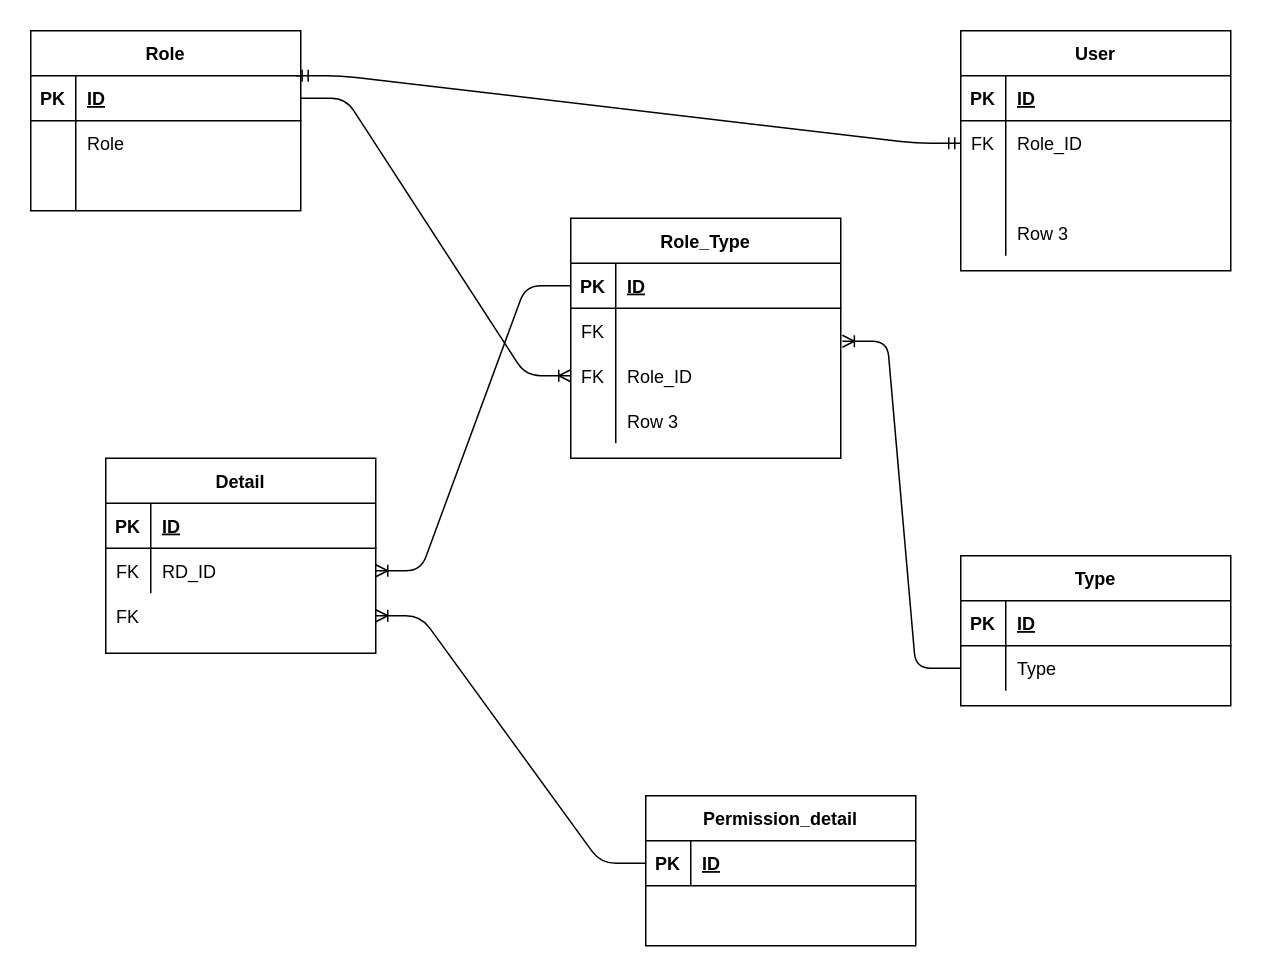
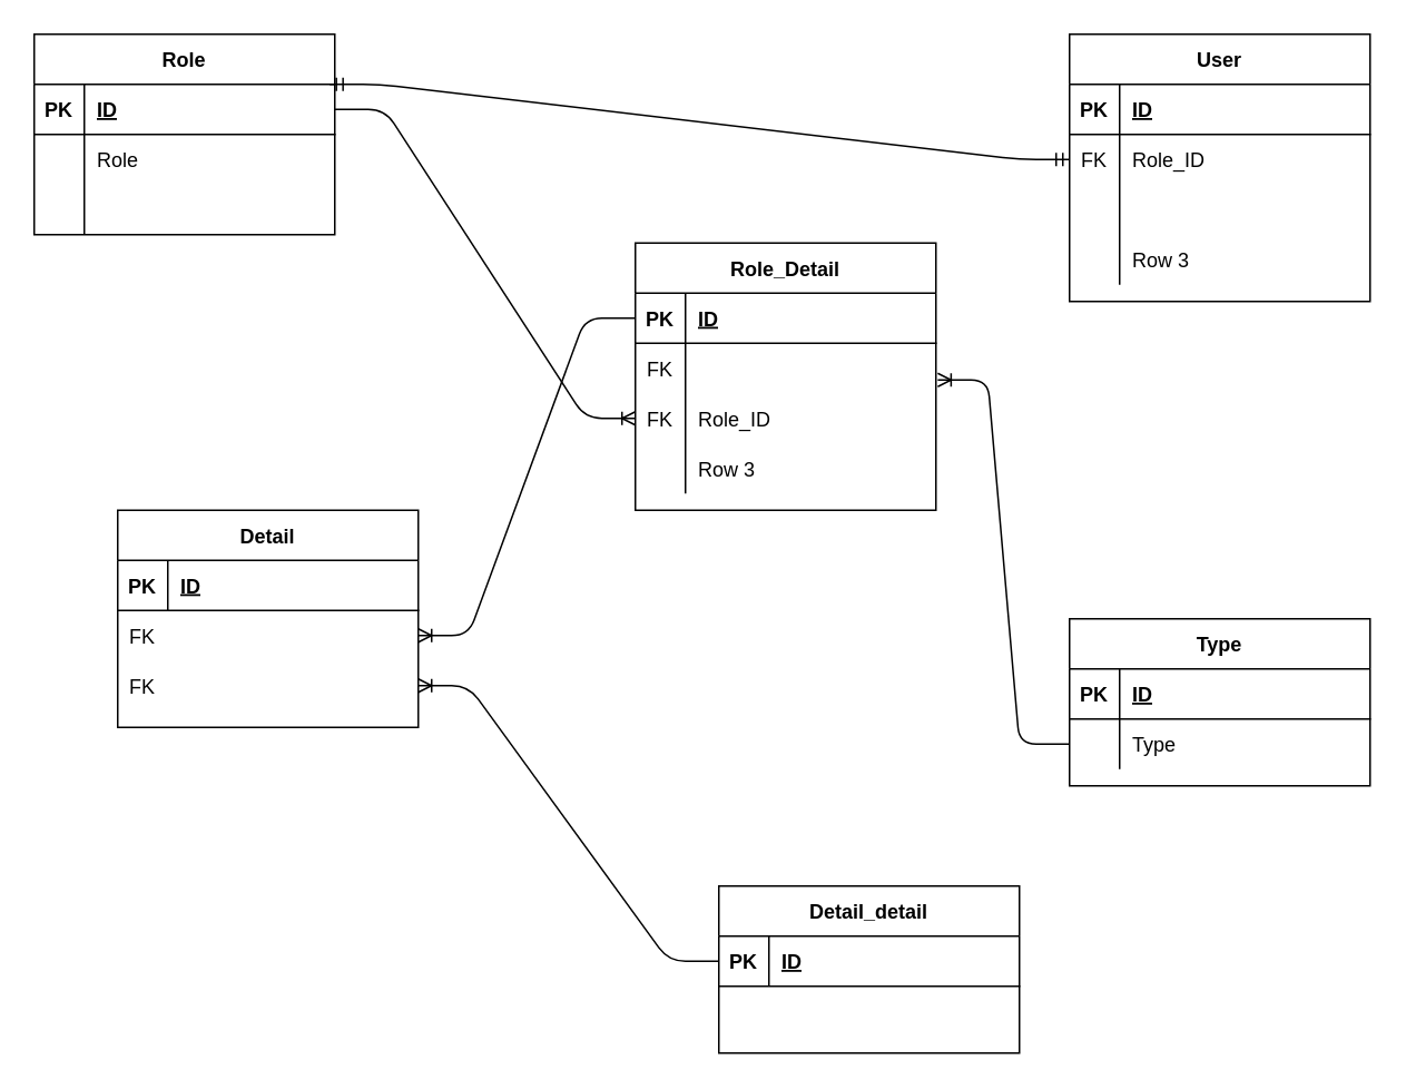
  <mxCell id="0" />
  <mxCell id="1" parent="0" />
  <mxCell id="2" value="Role" style="shape=table;startSize=30;container=1;collapsible=1;childLayout=tableLayout;fixedRows=1;rowLines=0;fontStyle=1;align=center;resizeLast=1;strokeWidth=1;" vertex="1" parent="1"><mxGeometry x="20" y="20" width="180" height="120" as="geometry" /></mxCell>
  <mxCell id="3" value="" style="shape=partialRectangle;collapsible=0;dropTarget=0;pointerEvents=0;fillColor=none;top=0;left=0;bottom=1;right=0;points=[[0,0.5],[1,0.5]];portConstraint=eastwest;" vertex="1" parent="2"><mxGeometry y="30" width="180" height="30" as="geometry" /></mxCell>
  <mxCell id="4" value="PK" style="shape=partialRectangle;connectable=0;fillColor=none;top=0;left=0;bottom=0;right=0;fontStyle=1;overflow=hidden;" vertex="1" parent="3"><mxGeometry width="30" height="30" as="geometry" /></mxCell>
  <mxCell id="5" value="ID" style="shape=partialRectangle;connectable=0;fillColor=none;top=0;left=0;bottom=0;right=0;align=left;spacingLeft=6;fontStyle=5;overflow=hidden;" vertex="1" parent="3"><mxGeometry x="30" width="150" height="30" as="geometry" /></mxCell>
  <mxCell id="6" value="" style="shape=partialRectangle;collapsible=0;dropTarget=0;pointerEvents=0;fillColor=none;top=0;left=0;bottom=0;right=0;points=[[0,0.5],[1,0.5]];portConstraint=eastwest;" vertex="1" parent="2"><mxGeometry y="60" width="180" height="30" as="geometry" /></mxCell>
  <mxCell id="7" value="" style="shape=partialRectangle;connectable=0;fillColor=none;top=0;left=0;bottom=0;right=0;editable=1;overflow=hidden;" vertex="1" parent="6"><mxGeometry width="30" height="30" as="geometry" /></mxCell>
  <mxCell id="8" value="Role" style="shape=partialRectangle;connectable=0;fillColor=none;top=0;left=0;bottom=0;right=0;align=left;spacingLeft=6;overflow=hidden;" vertex="1" parent="6"><mxGeometry x="30" width="150" height="30" as="geometry" /></mxCell>
  <mxCell id="9" style="shape=partialRectangle;collapsible=0;dropTarget=0;pointerEvents=0;fillColor=none;top=0;left=0;bottom=0;right=0;points=[[0,0.5],[1,0.5]];portConstraint=eastwest;" vertex="1" parent="2"><mxGeometry y="90" width="180" height="30" as="geometry" /></mxCell>
  <mxCell id="10" style="shape=partialRectangle;connectable=0;fillColor=none;top=0;left=0;bottom=0;right=0;editable=1;overflow=hidden;" vertex="1" parent="9"><mxGeometry width="30" height="30" as="geometry" /></mxCell>
  <mxCell id="11" value="" style="shape=partialRectangle;connectable=0;fillColor=none;top=0;left=0;bottom=0;right=0;align=left;spacingLeft=6;overflow=hidden;" vertex="1" parent="9"><mxGeometry x="30" width="150" height="30" as="geometry" /></mxCell>
  <mxCell id="12" value="User" style="shape=table;startSize=30;container=1;collapsible=1;childLayout=tableLayout;fixedRows=1;rowLines=0;fontStyle=1;align=center;resizeLast=1;" vertex="1" parent="1"><mxGeometry x="640" y="20" width="180" height="160" as="geometry" /></mxCell>
  <mxCell id="13" value="" style="shape=partialRectangle;collapsible=0;dropTarget=0;pointerEvents=0;fillColor=none;top=0;left=0;bottom=1;right=0;points=[[0,0.5],[1,0.5]];portConstraint=eastwest;" vertex="1" parent="12"><mxGeometry y="30" width="180" height="30" as="geometry" /></mxCell>
  <mxCell id="14" value="PK" style="shape=partialRectangle;connectable=0;fillColor=none;top=0;left=0;bottom=0;right=0;fontStyle=1;overflow=hidden;" vertex="1" parent="13"><mxGeometry width="30" height="30" as="geometry" /></mxCell>
  <mxCell id="15" value="ID" style="shape=partialRectangle;connectable=0;fillColor=none;top=0;left=0;bottom=0;right=0;align=left;spacingLeft=6;fontStyle=5;overflow=hidden;" vertex="1" parent="13"><mxGeometry x="30" width="150" height="30" as="geometry" /></mxCell>
  <mxCell id="16" value="" style="shape=partialRectangle;collapsible=0;dropTarget=0;pointerEvents=0;fillColor=none;top=0;left=0;bottom=0;right=0;points=[[0,0.5],[1,0.5]];portConstraint=eastwest;" vertex="1" parent="12"><mxGeometry y="60" width="180" height="30" as="geometry" /></mxCell>
  <mxCell id="17" value="FK" style="shape=partialRectangle;connectable=0;fillColor=none;top=0;left=0;bottom=0;right=0;editable=1;overflow=hidden;" vertex="1" parent="16"><mxGeometry width="30" height="30" as="geometry" /></mxCell>
  <mxCell id="18" value="Role_ID" style="shape=partialRectangle;connectable=0;fillColor=none;top=0;left=0;bottom=0;right=0;align=left;spacingLeft=6;overflow=hidden;" vertex="1" parent="16"><mxGeometry x="30" width="150" height="30" as="geometry" /></mxCell>
  <mxCell id="19" value="" style="shape=partialRectangle;collapsible=0;dropTarget=0;pointerEvents=0;fillColor=none;top=0;left=0;bottom=0;right=0;points=[[0,0.5],[1,0.5]];portConstraint=eastwest;" vertex="1" parent="12"><mxGeometry y="90" width="180" height="30" as="geometry" /></mxCell>
  <mxCell id="20" value="" style="shape=partialRectangle;connectable=0;fillColor=none;top=0;left=0;bottom=0;right=0;editable=1;overflow=hidden;" vertex="1" parent="19"><mxGeometry width="30" height="30" as="geometry" /></mxCell>
  <mxCell id="21" value="" style="shape=partialRectangle;collapsible=0;dropTarget=0;pointerEvents=0;fillColor=none;top=0;left=0;bottom=0;right=0;points=[[0,0.5],[1,0.5]];portConstraint=eastwest;" vertex="1" parent="12"><mxGeometry y="120" width="180" height="30" as="geometry" /></mxCell>
  <mxCell id="22" value="" style="shape=partialRectangle;connectable=0;fillColor=none;top=0;left=0;bottom=0;right=0;editable=1;overflow=hidden;" vertex="1" parent="21"><mxGeometry width="30" height="30" as="geometry" /></mxCell>
  <mxCell id="23" value="Row 3" style="shape=partialRectangle;connectable=0;fillColor=none;top=0;left=0;bottom=0;right=0;align=left;spacingLeft=6;overflow=hidden;" vertex="1" parent="21"><mxGeometry x="30" width="150" height="30" as="geometry" /></mxCell>
  <mxCell id="24" value="" style="edgeStyle=entityRelationEdgeStyle;fontSize=12;html=1;endArrow=ERmandOne;startArrow=ERmandOne;entryX=0;entryY=0.5;entryDx=0;entryDy=0;exitX=0.983;exitY=0;exitDx=0;exitDy=0;exitPerimeter=0;" edge="1" parent="1" source="3" target="16"><mxGeometry width="100" height="100" relative="1" as="geometry"><mxPoint x="220" y="260" as="sourcePoint" /><mxPoint x="320" y="160" as="targetPoint" /></mxGeometry></mxCell>
  <mxCell id="25" value="Detail" style="shape=table;startSize=30;container=1;collapsible=1;childLayout=tableLayout;fixedRows=1;rowLines=0;fontStyle=1;align=center;resizeLast=1;" vertex="1" parent="1"><mxGeometry x="70" y="305" width="180" height="130" as="geometry" /></mxCell>
  <mxCell id="26" value="" style="shape=partialRectangle;collapsible=0;dropTarget=0;pointerEvents=0;fillColor=none;top=0;left=0;bottom=1;right=0;points=[[0,0.5],[1,0.5]];portConstraint=eastwest;" vertex="1" parent="25"><mxGeometry y="30" width="180" height="30" as="geometry" /></mxCell>
  <mxCell id="27" value="PK" style="shape=partialRectangle;connectable=0;fillColor=none;top=0;left=0;bottom=0;right=0;fontStyle=1;overflow=hidden;" vertex="1" parent="26"><mxGeometry width="30" height="30" as="geometry" /></mxCell>
  <mxCell id="28" value="ID" style="shape=partialRectangle;connectable=0;fillColor=none;top=0;left=0;bottom=0;right=0;align=left;spacingLeft=6;fontStyle=5;overflow=hidden;" vertex="1" parent="26"><mxGeometry x="30" width="150" height="30" as="geometry" /></mxCell>
  <mxCell id="29" value="" style="shape=partialRectangle;collapsible=0;dropTarget=0;pointerEvents=0;fillColor=none;top=0;left=0;bottom=0;right=0;points=[[0,0.5],[1,0.5]];portConstraint=eastwest;" vertex="1" parent="25"><mxGeometry y="60" width="180" height="30" as="geometry" /></mxCell>
  <mxCell id="30" value="FK" style="shape=partialRectangle;connectable=0;fillColor=none;top=0;left=0;bottom=0;right=0;editable=1;overflow=hidden;" vertex="1" parent="29"><mxGeometry width="30" height="30" as="geometry" /></mxCell>
- <mxCell id="31" value="RD_ID" style="shape=partialRectangle;connectable=0;fillColor=none;top=0;left=0;bottom=0;right=0;align=left;spacingLeft=6;overflow=hidden;" vertex="1" parent="29"><mxGeometry x="30" width="150" height="30" as="geometry" /></mxCell>
  <mxCell id="32" value="" style="shape=partialRectangle;collapsible=0;dropTarget=0;pointerEvents=0;fillColor=none;top=0;left=0;bottom=0;right=0;points=[[0,0.5],[1,0.5]];portConstraint=eastwest;" vertex="1" parent="25"><mxGeometry y="90" width="180" height="30" as="geometry" /></mxCell>
  <mxCell id="33" value="FK" style="shape=partialRectangle;connectable=0;fillColor=none;top=0;left=0;bottom=0;right=0;editable=1;overflow=hidden;" vertex="1" parent="32"><mxGeometry width="30" height="30" as="geometry" /></mxCell>
  <mxCell id="34" value="Type" style="shape=table;startSize=30;container=1;collapsible=1;childLayout=tableLayout;fixedRows=1;rowLines=0;fontStyle=1;align=center;resizeLast=1;" vertex="1" parent="1"><mxGeometry x="640" y="370" width="180" height="100" as="geometry" /></mxCell>
  <mxCell id="35" value="" style="shape=partialRectangle;collapsible=0;dropTarget=0;pointerEvents=0;fillColor=none;top=0;left=0;bottom=1;right=0;points=[[0,0.5],[1,0.5]];portConstraint=eastwest;" vertex="1" parent="34"><mxGeometry y="30" width="180" height="30" as="geometry" /></mxCell>
  <mxCell id="36" value="PK" style="shape=partialRectangle;connectable=0;fillColor=none;top=0;left=0;bottom=0;right=0;fontStyle=1;overflow=hidden;" vertex="1" parent="35"><mxGeometry width="30" height="30" as="geometry" /></mxCell>
  <mxCell id="37" value="ID" style="shape=partialRectangle;connectable=0;fillColor=none;top=0;left=0;bottom=0;right=0;align=left;spacingLeft=6;fontStyle=5;overflow=hidden;" vertex="1" parent="35"><mxGeometry x="30" width="150" height="30" as="geometry" /></mxCell>
  <mxCell id="38" value="" style="shape=partialRectangle;collapsible=0;dropTarget=0;pointerEvents=0;fillColor=none;top=0;left=0;bottom=0;right=0;points=[[0,0.5],[1,0.5]];portConstraint=eastwest;" vertex="1" parent="34"><mxGeometry y="60" width="180" height="30" as="geometry" /></mxCell>
  <mxCell id="39" value="" style="shape=partialRectangle;connectable=0;fillColor=none;top=0;left=0;bottom=0;right=0;editable=1;overflow=hidden;" vertex="1" parent="38"><mxGeometry width="30" height="30" as="geometry" /></mxCell>
  <mxCell id="40" value="Type" style="shape=partialRectangle;connectable=0;fillColor=none;top=0;left=0;bottom=0;right=0;align=left;spacingLeft=6;overflow=hidden;" vertex="1" parent="38"><mxGeometry x="30" width="150" height="30" as="geometry" /></mxCell>
- <mxCell id="41" value="Permission_detail" style="shape=table;startSize=30;container=1;collapsible=1;childLayout=tableLayout;fixedRows=1;rowLines=0;fontStyle=1;align=center;resizeLast=1;" vertex="1" parent="1"><mxGeometry x="430" y="530" width="180" height="100" as="geometry" /></mxCell>
+ <mxCell id="41" value="Detail_detail" style="shape=table;startSize=30;container=1;collapsible=1;childLayout=tableLayout;fixedRows=1;rowLines=0;fontStyle=1;align=center;resizeLast=1;" vertex="1" parent="1"><mxGeometry x="430" y="530" width="180" height="100" as="geometry" /></mxCell>
  <mxCell id="42" value="" style="shape=partialRectangle;collapsible=0;dropTarget=0;pointerEvents=0;fillColor=none;top=0;left=0;bottom=1;right=0;points=[[0,0.5],[1,0.5]];portConstraint=eastwest;" vertex="1" parent="41"><mxGeometry y="30" width="180" height="30" as="geometry" /></mxCell>
  <mxCell id="43" value="PK" style="shape=partialRectangle;connectable=0;fillColor=none;top=0;left=0;bottom=0;right=0;fontStyle=1;overflow=hidden;" vertex="1" parent="42"><mxGeometry width="30" height="30" as="geometry" /></mxCell>
  <mxCell id="44" value="ID" style="shape=partialRectangle;connectable=0;fillColor=none;top=0;left=0;bottom=0;right=0;align=left;spacingLeft=6;fontStyle=5;overflow=hidden;" vertex="1" parent="42"><mxGeometry x="30" width="150" height="30" as="geometry" /></mxCell>
  <mxCell id="45" value="" style="shape=partialRectangle;collapsible=0;dropTarget=0;pointerEvents=0;fillColor=none;top=0;left=0;bottom=0;right=0;points=[[0,0.5],[1,0.5]];portConstraint=eastwest;" vertex="1" parent="41"><mxGeometry y="60" width="180" height="30" as="geometry" /></mxCell>
  <mxCell id="46" value="" style="shape=partialRectangle;connectable=0;fillColor=none;top=0;left=0;bottom=0;right=0;editable=1;overflow=hidden;" vertex="1" parent="45"><mxGeometry width="30" height="30" as="geometry" /></mxCell>
  <mxCell id="47" value="" style="edgeStyle=entityRelationEdgeStyle;fontSize=12;html=1;endArrow=ERoneToMany;entryX=1;entryY=0.5;entryDx=0;entryDy=0;exitX=0;exitY=0.5;exitDx=0;exitDy=0;" edge="1" parent="1" source="50" target="29"><mxGeometry width="100" height="100" relative="1" as="geometry"><mxPoint x="160" y="410" as="sourcePoint" /><mxPoint x="260" y="310" as="targetPoint" /></mxGeometry></mxCell>
  <mxCell id="48" value="" style="edgeStyle=entityRelationEdgeStyle;fontSize=12;html=1;endArrow=ERoneToMany;entryX=1.006;entryY=0.733;entryDx=0;entryDy=0;entryPerimeter=0;exitX=0;exitY=0.5;exitDx=0;exitDy=0;" edge="1" parent="1" source="38" target="53"><mxGeometry width="100" height="100" relative="1" as="geometry"><mxPoint x="510" y="450" as="sourcePoint" /><mxPoint x="380" y="280" as="targetPoint" /></mxGeometry></mxCell>
- <mxCell id="49" value="Role_Type" style="shape=table;startSize=30;container=1;collapsible=1;childLayout=tableLayout;fixedRows=1;rowLines=0;fontStyle=1;align=center;resizeLast=1;strokeWidth=1;" vertex="1" parent="1"><mxGeometry x="380" y="145" width="180" height="160" as="geometry" /></mxCell>
+ <mxCell id="49" value="Role_Detail" style="shape=table;startSize=30;container=1;collapsible=1;childLayout=tableLayout;fixedRows=1;rowLines=0;fontStyle=1;align=center;resizeLast=1;strokeWidth=1;" vertex="1" parent="1"><mxGeometry x="380" y="145" width="180" height="160" as="geometry" /></mxCell>
  <mxCell id="50" value="" style="shape=partialRectangle;collapsible=0;dropTarget=0;pointerEvents=0;fillColor=none;top=0;left=0;bottom=1;right=0;points=[[0,0.5],[1,0.5]];portConstraint=eastwest;" vertex="1" parent="49"><mxGeometry y="30" width="180" height="30" as="geometry" /></mxCell>
  <mxCell id="51" value="PK" style="shape=partialRectangle;connectable=0;fillColor=none;top=0;left=0;bottom=0;right=0;fontStyle=1;overflow=hidden;" vertex="1" parent="50"><mxGeometry width="30" height="30" as="geometry" /></mxCell>
  <mxCell id="52" value="ID" style="shape=partialRectangle;connectable=0;fillColor=none;top=0;left=0;bottom=0;right=0;align=left;spacingLeft=6;fontStyle=5;overflow=hidden;" vertex="1" parent="50"><mxGeometry x="30" width="150" height="30" as="geometry" /></mxCell>
  <mxCell id="53" value="" style="shape=partialRectangle;collapsible=0;dropTarget=0;pointerEvents=0;fillColor=none;top=0;left=0;bottom=0;right=0;points=[[0,0.5],[1,0.5]];portConstraint=eastwest;" vertex="1" parent="49"><mxGeometry y="60" width="180" height="30" as="geometry" /></mxCell>
  <mxCell id="54" value="FK" style="shape=partialRectangle;connectable=0;fillColor=none;top=0;left=0;bottom=0;right=0;editable=1;overflow=hidden;" vertex="1" parent="53"><mxGeometry width="30" height="30" as="geometry" /></mxCell>
  <mxCell id="55" value="" style="shape=partialRectangle;collapsible=0;dropTarget=0;pointerEvents=0;fillColor=none;top=0;left=0;bottom=0;right=0;points=[[0,0.5],[1,0.5]];portConstraint=eastwest;" vertex="1" parent="49"><mxGeometry y="90" width="180" height="30" as="geometry" /></mxCell>
  <mxCell id="56" value="FK" style="shape=partialRectangle;connectable=0;fillColor=none;top=0;left=0;bottom=0;right=0;editable=1;overflow=hidden;" vertex="1" parent="55"><mxGeometry width="30" height="30" as="geometry" /></mxCell>
  <mxCell id="57" value="Role_ID" style="shape=partialRectangle;connectable=0;fillColor=none;top=0;left=0;bottom=0;right=0;align=left;spacingLeft=6;overflow=hidden;" vertex="1" parent="55"><mxGeometry x="30" width="150" height="30" as="geometry" /></mxCell>
  <mxCell id="58" value="" style="shape=partialRectangle;collapsible=0;dropTarget=0;pointerEvents=0;fillColor=none;top=0;left=0;bottom=0;right=0;points=[[0,0.5],[1,0.5]];portConstraint=eastwest;" vertex="1" parent="49"><mxGeometry y="120" width="180" height="30" as="geometry" /></mxCell>
  <mxCell id="59" value="" style="shape=partialRectangle;connectable=0;fillColor=none;top=0;left=0;bottom=0;right=0;editable=1;overflow=hidden;" vertex="1" parent="58"><mxGeometry width="30" height="30" as="geometry" /></mxCell>
  <mxCell id="60" value="Row 3" style="shape=partialRectangle;connectable=0;fillColor=none;top=0;left=0;bottom=0;right=0;align=left;spacingLeft=6;overflow=hidden;" vertex="1" parent="58"><mxGeometry x="30" width="150" height="30" as="geometry" /></mxCell>
  <mxCell id="61" value="" style="edgeStyle=entityRelationEdgeStyle;fontSize=12;html=1;endArrow=ERoneToMany;entryX=0;entryY=0.5;entryDx=0;entryDy=0;exitX=1;exitY=0.5;exitDx=0;exitDy=0;" edge="1" parent="1" source="3" target="55"><mxGeometry width="100" height="100" relative="1" as="geometry"><mxPoint x="330" y="310" as="sourcePoint" /><mxPoint x="430" y="210" as="targetPoint" /></mxGeometry></mxCell>
  <mxCell id="62" value="" style="edgeStyle=entityRelationEdgeStyle;fontSize=12;html=1;endArrow=ERoneToMany;entryX=1;entryY=0.5;entryDx=0;entryDy=0;exitX=0;exitY=0.5;exitDx=0;exitDy=0;" edge="1" parent="1" source="42" target="32"><mxGeometry width="100" height="100" relative="1" as="geometry"><mxPoint x="-20" y="560" as="sourcePoint" /><mxPoint x="80" y="460" as="targetPoint" /></mxGeometry></mxCell>
